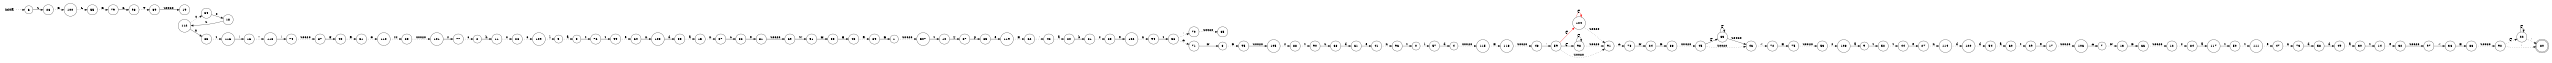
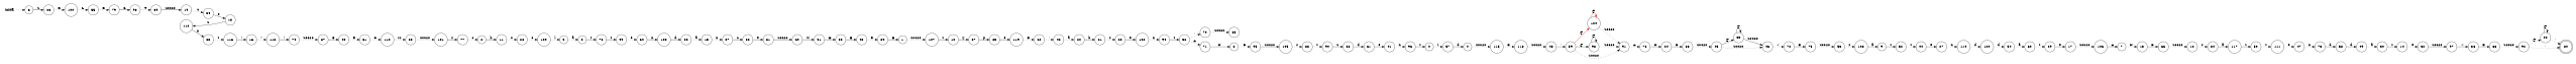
  digraph {
    rankdir=LR
    node [shape=circle]
    edge [style=dotted]
    0
    57
    4
    115
    1
-   107 [label=507]
+   107
    10
    67
    2
    11
    28
    109
    3
    76
    99
    64
    113
    48
    5
    6
    26
    100
    initial [shape=plaintext]
    55
    7
    13
    66
    12
    8
    95
    105
    88
    9
    52
    44
    27
    85
    119
    84
    117
    50
    14
    32
    97
    36
    15
    37
    82
    81
    16
    118
    74
    87
    17
    106
    18
    112
    83
    116
    19
    34
    20
    21
    23
    102
    94
    22
    80 [shape=doublecircle]
    56
    24
    38
    45
    63
    46
    25
    101
    77
    79
    114
    120
    54
    29
    30
    31
    110
    86
    33
    43
    89
    35
    92
    69
    72
    39
    40
    41
    96
    42
    75
    53
    47
    73
    58
    49
    59
    104
    98
    91
    78
    111
    51
    108
    60
    93
    70
    71
    65
    61
    62
    103
    68
    90
    0 -> 57 [label=i]
    57 -> 4 [label=d style=solid]
    4 -> 115 [label="\u0020"]
    115 -> 113 [label="="]
    1 -> 107 [label="\u0020"]
    107 -> 10 [label=t style=solid]
    10 -> 67 [label=y style=solid]
    67 -> 85 [label=p style=solid]
    2 -> 11 [label=h style=solid]
    11 -> 28 [label=o]
    28 -> 109 [label=o]
    109 -> 5 [label=l]
    3 -> 76 [label=t style=solid]
    76 -> 99 [label=t style=solid]
    99 -> 64 [label=e]
    64 -> 103 [label=n style=solid]
    113 -> 48 [label="\u0020"]
    48 -> 59 [label="'" style=solid]
    5 -> 3 [label=a]
    6 -> 26 [label=S style=solid]
    26 -> 100 [label=E]
    100 -> 55 [label=L]
    initial -> 6
    55 -> 79 [label=E]
    7 -> 13 [label=N]
    13 -> 66 [label=D style=solid]
    66 -> 12 [label="\u0020"]
    12 -> 84 [label=s]
    8 -> 95 [label=D]
    95 -> 105 [label="\u0020" style=solid]
    105 -> 88 [label=s]
    88 -> 90 [label=t]
    9 -> 52 [label=t style=solid]
    52 -> 44 [label=t]
    44 -> 27 [label=e style=solid]
    27 -> 114 [label=n]
    85 -> 119 [label=e style=solid]
    119 -> 62 [label="="]
    84 -> 117 [label=a style=solid]
    117 -> 50 [label=t style=solid]
    50 -> 111 [label=t]
    14 -> 32 [label=e]
    32 -> 97 [label="\u0020" style=solid]
    97 -> 36 [label="<" style=solid]
    36 -> 86 [label="=" style=solid]
    15 -> 37 [label=n]
    37 -> 82 [label=c style=solid]
    82 -> 81 [label=e style=solid]
    81 -> 69 [label="\u0020" style=solid]
    16 -> 118 [label="*"]
    118 -> 74 [label=")" style=solid]
    74 -> 87 [label="\u0020"]
    87 -> 40 [label=F style=solid]
    17 -> 106 [label="\u0020"]
    106 -> 7 [label=A style=solid]
    18 -> 112 [label=u style=solid]
    112 -> 83 [label=n style=solid]
    83 -> 116 [label=t]
    116 -> 16 [label="(" style=solid]
-   112 -> 34 [label=c]
+   19 -> 34 [label=c]
    34 -> 18 [label=o style=solid]
    20 -> 21 [label=b style=solid]
    21 -> 23 [label=s]
    23 -> 102 [label=e style=solid]
    102 -> 94 [label=n]
    94 -> 56 [label=t style=solid]
    22 -> 22 [label="@" style=solid]
    22 -> 80 [label="'"]
    56 -> 70 [label="'"]
    56 -> 71 [label=A]
    24 -> 38 [label=D style=solid]
    38 -> 45 [label="\u0020"]
    45 -> 63 [label="@" style=solid]
    45 -> 46 [label="\u0020"]
    63 -> 63 [label="@" style=solid]
    63 -> 46 [label="\u0020" style=solid]
    46 -> 72 [label="<"]
    25 -> 101 [label="\u0020"]
    101 -> 77 [label=s style=solid]
    77 -> 2 [label=c]
    79 -> 93 [label=C style=solid]
    114 -> 120 [label=d]
    120 -> 54 [label=d]
    54 -> 60 [label=a]
    29 -> 17 [label=e style=solid]
    30 -> 14 [label=t style=solid]
    31 -> 110 [label=O]
    110 -> 25 [label=M]
    86 -> 92 [label="\u0020"]
    33 -> 43 [label=E style=solid]
    43 -> 89 [label=R]
    89 -> 1 [label=E style=solid]
    35 -> 15 [label=a]
    92 -> 22 [label="@"]
    92 -> 80 [label="'"]
    69 -> 51 [label=W style=solid]
    72 -> 75 [label="=" style=solid]
    39 -> 19 [label="\u0020" style=solid]
    40 -> 31 [label=R]
    41 -> 96 [label=n]
    96 -> 0 [label=t style=solid]
    42 -> 20 [label=a]
    75 -> 53 [label="\u0020"]
    53 -> 108 [label=s]
    47 -> 73 [label=n]
    73 -> 58 [label=d style=solid]
    58 -> 49 [label=d style=solid]
    49 -> 30 [label=a]
    59 -> 104 [color=red label="@" style=solid]
    59 -> 98 [label="@" style=solid]
    59 -> 91 [label="\u0020"]
    104 -> 104 [color=red label="@" style=solid]
    104 -> 91 [label="\u0020"]
    98 -> 98 [label="@" style=solid]
    98 -> 91 [label="\u0020"]
    91 -> 78 [label=A]
    78 -> 24 [label=N style=solid]
    111 -> 47 [label=e]
    51 -> 33 [label=H style=solid]
    108 -> 9 [label=a style=solid]
    60 -> 29 [label=t]
    93 -> 39 [label=T]
    70 -> 65 [label="\u0020"]
    71 -> 8 [label=N style=solid]
    61 -> 41 [label=e style=solid]
    62 -> 42 [label="'"]
    103 -> 35 [label=d style=solid]
    68 -> 61 [label=d style=solid]
    90 -> 68 [label=u style=solid]
  }
